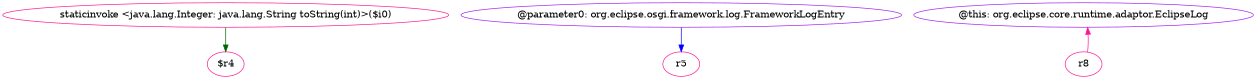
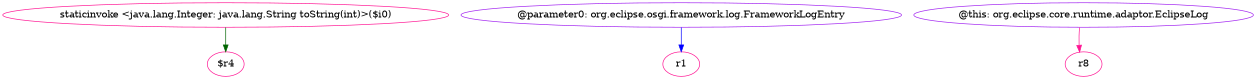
  digraph {
    node [color=deeppink]
    n1 [label="staticinvoke <java.lang.Integer: java.lang.String toString(int)>($i0)"]
    n2 [label="$r4"]
    n3 [color=purple label="@parameter0: org.eclipse.osgi.framework.log.FrameworkLogEntry"]
-   n4 [label=r5]
+   n4 [label=r1]
    n5 [color=purple label="@this: org.eclipse.core.runtime.adaptor.EclipseLog"]
    n6 [label=r8]
    n1 -> n2 [color=darkgreen]
    n3 -> n4 [color=blue]
-   n6 -> n5 [color=deeppink]
+   n5 -> n6 [color=deeppink]
  }
